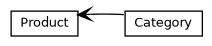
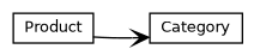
  digraph {
    nodesep=0.25
    ranksep=0.5
    rankdir=LR
    node [fontcolor=black fontname=Helvetica fontsize=10 margin=0 shape=plaintext]
    n1 [height=0 label=<<table title="gr.spinellis.product.Product" border="0" cellborder="1" cellspacing="0" cellpadding="2" href="Product.html" target="_parent"><tr><td><table border="0" cellspacing="0" cellpadding="1"><tr><td align="center" balign="center"> Product </td></tr></table></td></tr></table>> width=0]
    n2 [height=0 label=<<table title="gr.spinellis.product.Category" border="0" cellborder="1" cellspacing="0" cellpadding="2" href="Category.html" target="_parent"><tr><td><table border="0" cellspacing="0" cellpadding="1"><tr><td align="center" balign="center"> Category </td></tr></table></td></tr></table>> width=0]
-   n2 -> n1 [arrowhead=open color=black fontname=Helvetica fontsize=10 labelfontname=Helvetica labelfontsize=10 weight=1 style=solid]
+   n1 -> n2 [arrowhead=open color=black fontname=Helvetica fontsize=10 labelfontname=Helvetica labelfontsize=10 weight=1 style=solid]
  }
